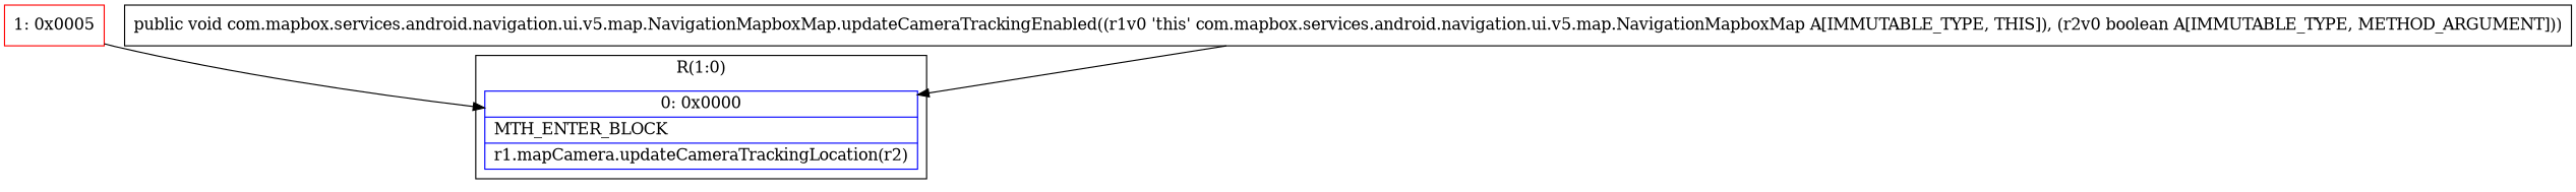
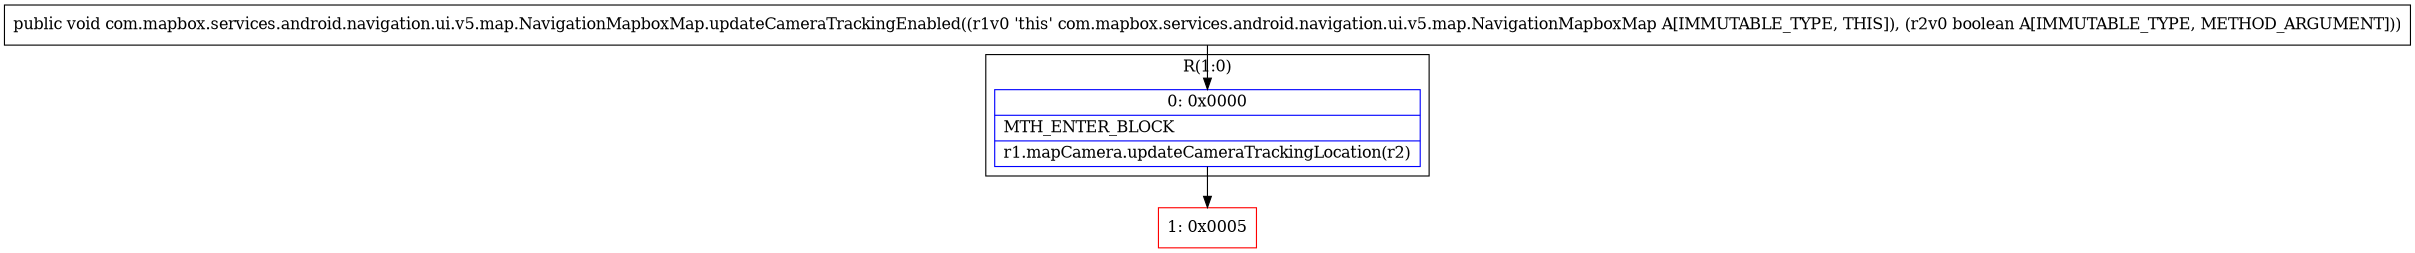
  digraph {
    node [shape=record]
    n1 [color=blue label="{0\:\ 0x0000|MTH_ENTER_BLOCK\l|r1.mapCamera.updateCameraTrackingLocation(r2)\l}"]
    n2 [color=red label="{1\:\ 0x0005}"]
    n3 [label="{public void com.mapbox.services.android.navigation.ui.v5.map.NavigationMapboxMap.updateCameraTrackingEnabled((r1v0 'this' com.mapbox.services.android.navigation.ui.v5.map.NavigationMapboxMap A[IMMUTABLE_TYPE, THIS]), (r2v0 boolean A[IMMUTABLE_TYPE, METHOD_ARGUMENT])) }"]
    subgraph cluster_1 {
      label="R(1:0)"
      n1
    }
-   n2 -> n1
+   n1 -> n2
    n3 -> n1
  }
